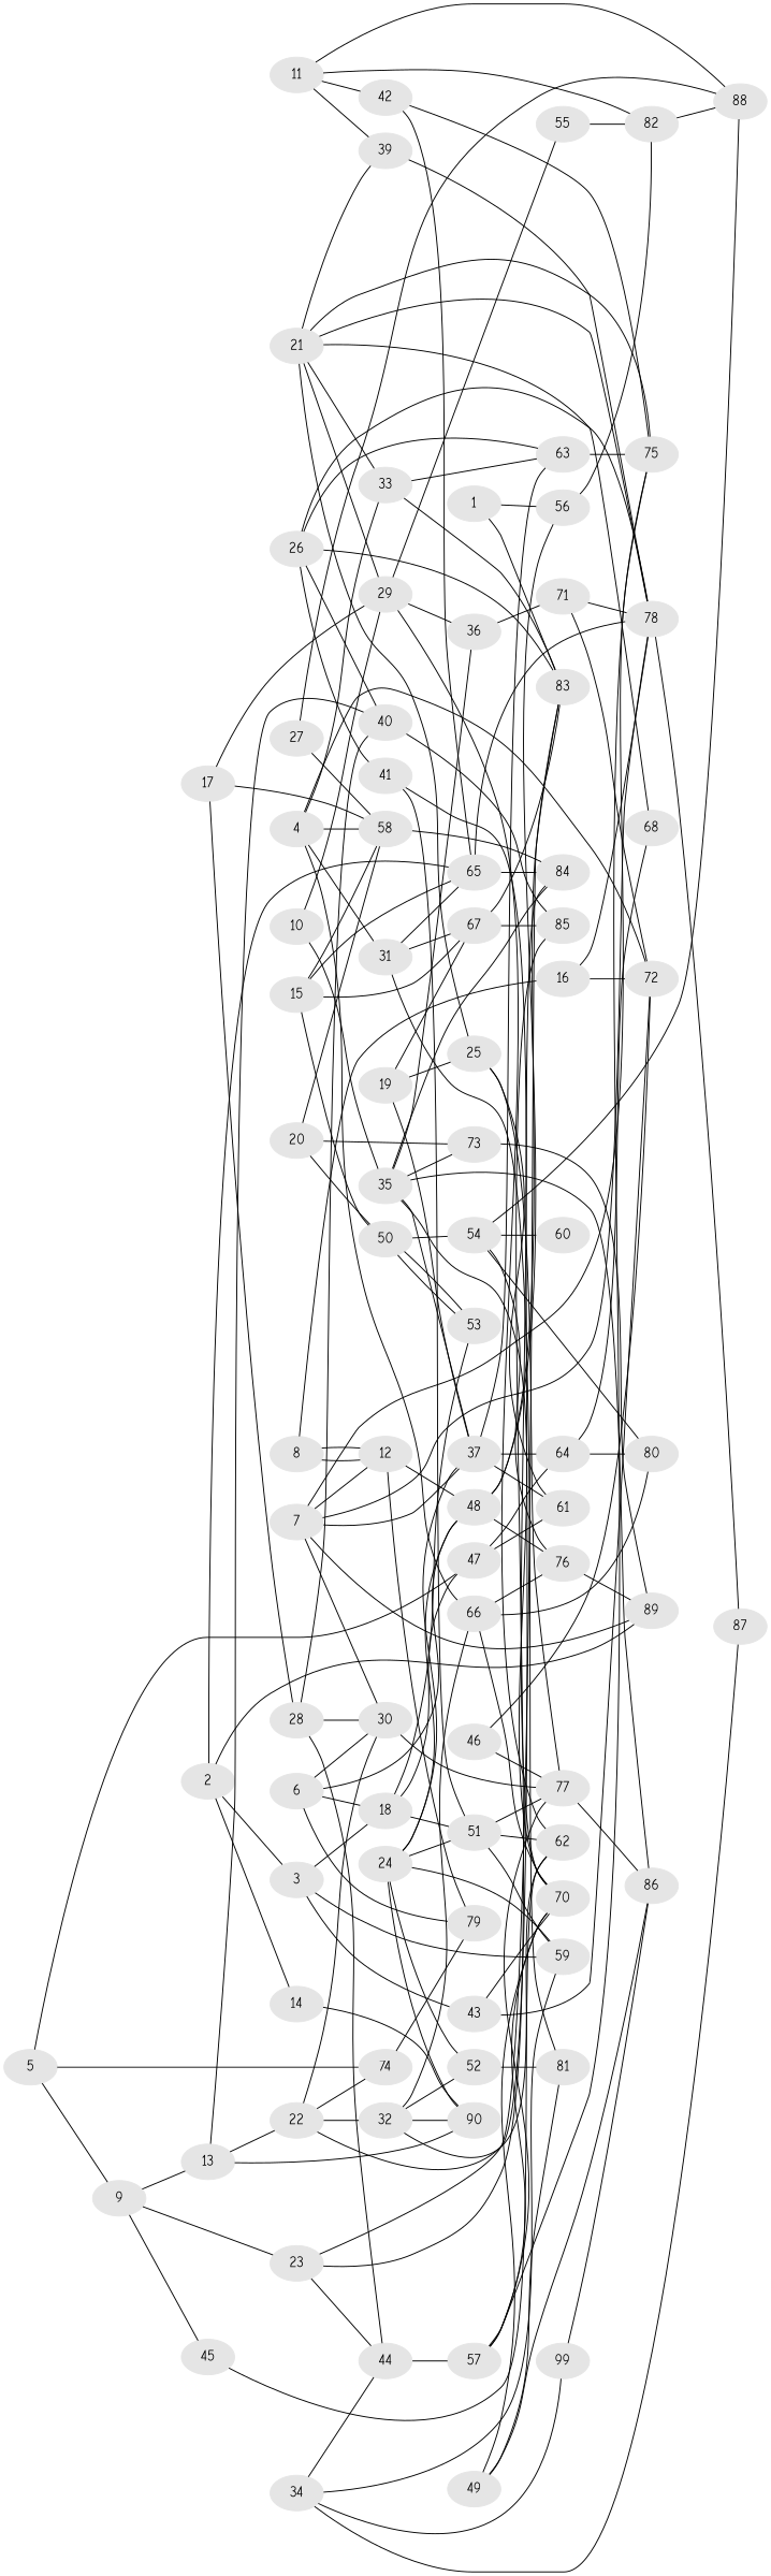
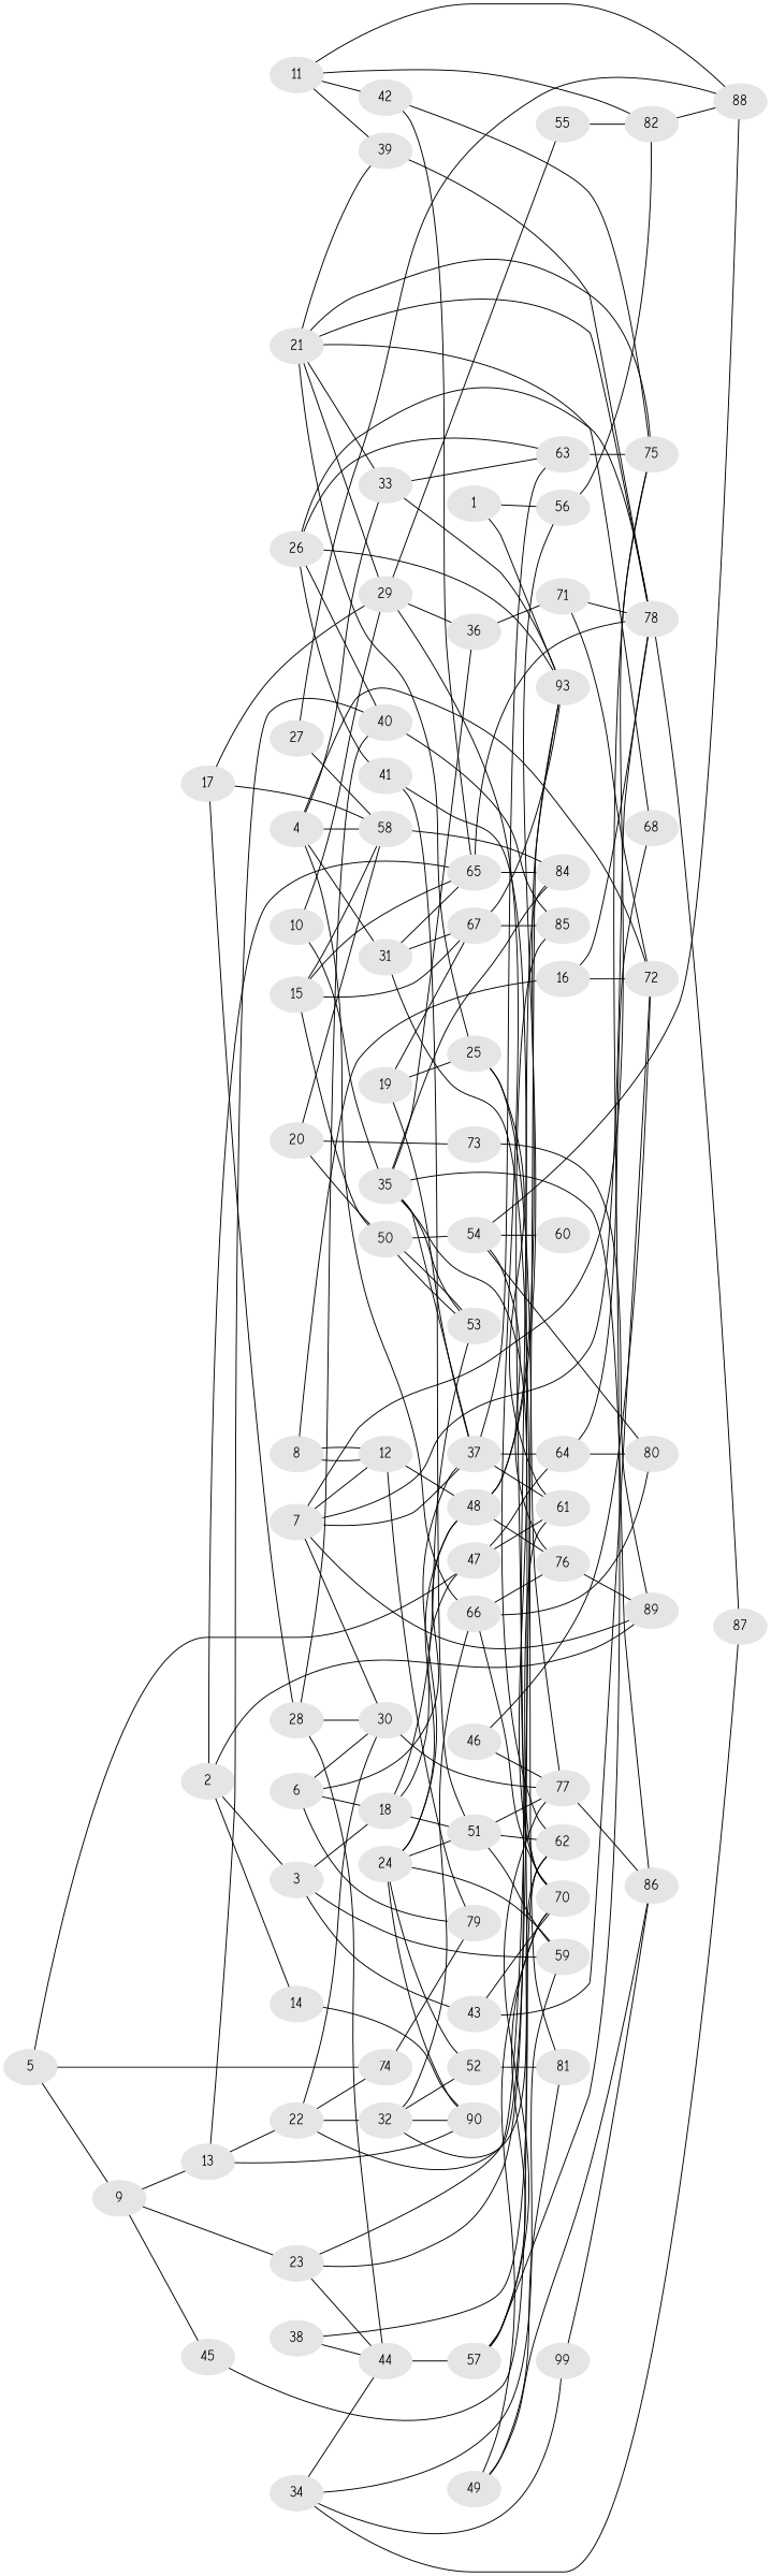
  graph {
    fontname="Comic Neue"
    rankdir=LR
    node [color=gray90 fontname="Comic Neue" style=filled]
    edge [fontname="Comic Neue"]
    1
    56
-   83
+   83 [label=93]
    82
    2
    3
    14
    65
    89
    18
    43
    59
    90
    78
    84
    47
    51
    53
    72
    70
    4
    31
    33
    58
    66
    67
    81
    63
    76
    80
    5
    9
    74
    13
    23
    45
    61
    64
    79
    6
    30
    48
    77
    7
    12
    37
    75
    87
    8
    16
    22
    40
    44
    85
    62
    10
    29
    35
    36
    55
    73
    86
    11
    39
    42
    88
    32
    15
    50
    54
    17
    28
    19
    25
    20
    21
    68
    52
    57
    24
    26
    41
    27
    71
    34
    n86 [label=99]
+   38
    46
    49
    60
    1 -- 56
    1 -- 83
    56 -- 82
    82 -- 88
    2 -- 3
    2 -- 14
    2 -- 65
    2 -- 89
    3 -- 18
    3 -- 43
    3 -- 59
    14 -- 90
    65 -- 78
    65 -- 84
    18 -- 47
    18 -- 51
    18 -- 53
    43 -- 72
    43 -- 70
    78 -- 87
    47 -- 61
    47 -- 64
    51 -- 59
    51 -- 77
    51 -- 62
    4 -- 72
    4 -- 31
    4 -- 33
    4 -- 58
    4 -- 66
    31 -- 65
    31 -- 67
    31 -- 81
    33 -- 83
    33 -- 63
    58 -- 84
    66 -- 70
    66 -- 76
    66 -- 80
    67 -- 83
    67 -- 85
    63 -- 75
    76 -- 89
    5 -- 47
    5 -- 9
    5 -- 74
    9 -- 13
    9 -- 23
    9 -- 45
    74 -- 79
    13 -- 90
    13 -- 22
    13 -- 40
    23 -- 83
    23 -- 44
    23 -- 85
    45 -- 62
    64 -- 80
    64 -- 68
    6 -- 18
    6 -- 79
    6 -- 30
    6 -- 48
    30 -- 77
    48 -- 56
    48 -- 83
    48 -- 76
    77 -- 86
    7 -- 89
    7 -- 78
    7 -- 30
    7 -- 12
    7 -- 37
    7 -- 75
    12 -- 79
    12 -- 48
    37 -- 63
    37 -- 61
    37 -- 64
    8 -- 12
    8 -- 12
    8 -- 16
    16 -- 78
    16 -- 72
    22 -- 84
    22 -- 74
    22 -- 30
    22 -- 32
    40 -- 85
    44 -- 57
    10 -- 29
    10 -- 35
    29 -- 62
    29 -- 36
    29 -- 55
    35 -- 84
    35 -- 70
    35 -- 37
    35 -- 36
-   35 -- 73
+   35 -- 53
    35 -- 86
    36 -- 71
    55 -- 82
    73 -- 89
    11 -- 82
    11 -- 39
    11 -- 42
    11 -- 88
    39 -- 78
    42 -- 65
    42 -- 75
    32 -- 90
    32 -- 66
    32 -- 62
    32 -- 52
    15 -- 65
    15 -- 58
    15 -- 67
    15 -- 50
    50 -- 53
    50 -- 53
    50 -- 54
    54 -- 76
    54 -- 80
    54 -- 88
    54 -- 60
    17 -- 58
    17 -- 29
    17 -- 28
    28 -- 30
    28 -- 40
    28 -- 44
    19 -- 67
    19 -- 37
    19 -- 25
    25 -- 61
    25 -- 77
    20 -- 58
    20 -- 73
    20 -- 50
    21 -- 78
    21 -- 33
    21 -- 75
    21 -- 29
    21 -- 39
    21 -- 25
    21 -- 68
    52 -- 81
    57 -- 70
    57 -- 77
    57 -- 75
    24 -- 59
    24 -- 90
    24 -- 51
    24 -- 48
    24 -- 37
    24 -- 52
    26 -- 83
    26 -- 78
    26 -- 63
    26 -- 40
    26 -- 41
    41 -- 51
    41 -- 70
    27 -- 58
    27 -- 88
    71 -- 78
    71 -- 72
    34 -- 59
    34 -- 87
    34 -- 44
    34 -- n86
    n86 -- 86
+   38 -- 61
+   38 -- 44
    46 -- 72
    46 -- 77
    49 -- 70
    49 -- 81
    49 -- 86
  }
